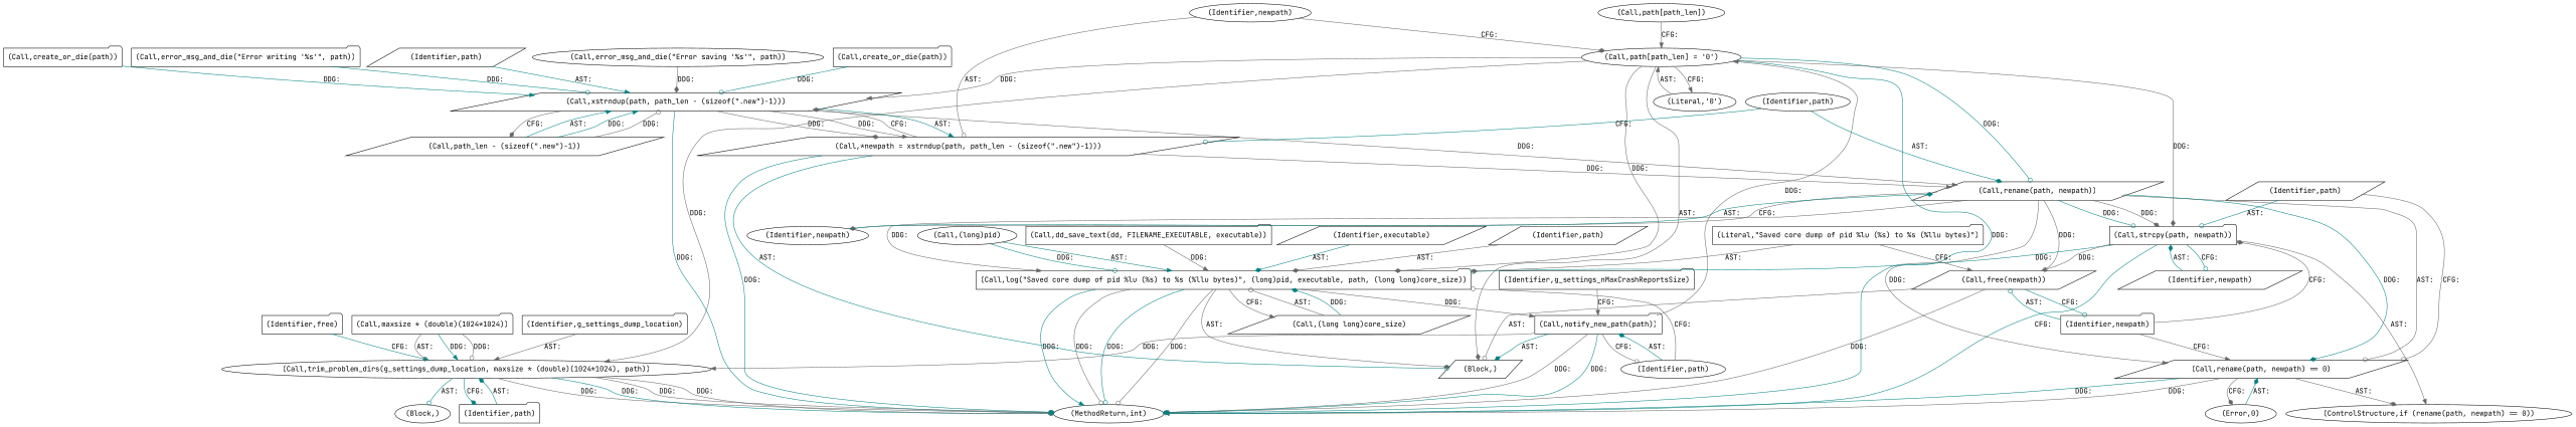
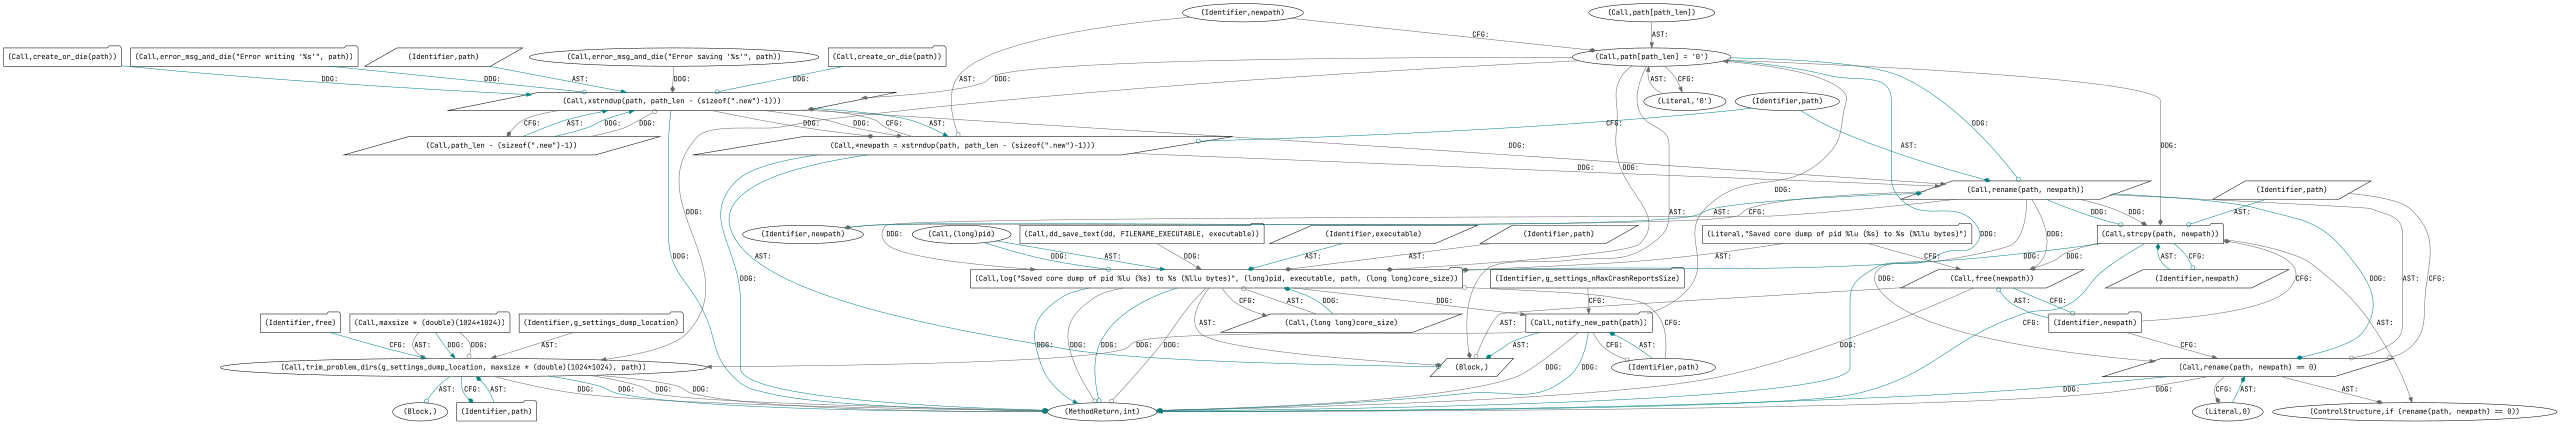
  digraph {
    fontname="JetBrains Mono"
    node [fontname="JetBrains Mono" shape=ellipse]
    edge [arrowhead=normal color=gray40 fontname="JetBrains Mono"]
    n1 [label="(Call,path[path_len] = '\0')"]
    n2 [label="(Call,xstrndup(path, path_len - (sizeof(\".new\")-1)))" shape=parallelogram]
    n3 [label="(Call,rename(path, newpath))" shape=parallelogram]
    n4 [label="(Call,strcpy(path, newpath))" shape=folder]
    n5 [label="(Call,log(\"Saved core dump of pid %lu (%s) to %s (%llu bytes)\", (long)pid, executable, path, (long long)core_size))" shape=folder]
    n6 [label="(Call,trim_problem_dirs(g_settings_dump_location, maxsize * (double)(1024*1024), path))"]
    n7 [label="(Literal,'\0')"]
    n8 [label="(MethodReturn,int)"]
    n9 [label="(Block,)" shape=parallelogram]
    n10 [label="(Call,*newpath = xstrndup(path, path_len - (sizeof(\".new\")-1)))" shape=parallelogram]
    n11 [label="(Call,path_len - (sizeof(\".new\")-1))" shape=parallelogram]
    n12 [label="(Call,rename(path, newpath) == 0)" shape=parallelogram]
    n13 [label="(Call,free(newpath))" shape=parallelogram]
    n14 [label="(Identifier,newpath)"]
    n15 [label="(ControlStructure,if (rename(path, newpath) == 0))"]
    n16 [label="(Identifier,newpath)" shape=parallelogram]
    n17 [label="(Call,notify_new_path(path))" shape=folder]
    n18 [label="(Call,(long long)core_size)" shape=parallelogram]
    n19 [label="(Identifier,path)"]
    n20 [label="(Identifier,path)" shape=folder]
    n21 [label="(Block,)"]
-   n22 [label="(Error,0)"]
+   n22 [label="(Literal,0)"]
    n23 [label="(Identifier,newpath)" shape=folder]
    n24 [label="(Call,create_or_die(path))" shape=folder]
    n25 [label="(Call,create_or_die(path))" shape=folder]
    n26 [label="(Identifier,newpath)"]
    n27 [label="(Identifier,path)" shape=parallelogram]
    n28 [label="(Call,error_msg_and_die(\"Error writing '%s'\", path))" shape=folder]
    n29 [label="(Literal,\"Saved core dump of pid %lu (%s) to %s (%llu bytes)\")" shape=folder]
    n30 [label="(Identifier,path)" shape=parallelogram]
    n31 [label="(Identifier,free)" shape=folder]
    n32 [label="(Call,dd_save_text(dd, FILENAME_EXECUTABLE, executable))" shape=folder]
    n33 [label="(Call,path[path_len])"]
    n34 [label="(Identifier,path)" shape=parallelogram]
    n35 [label="(Call,error_msg_and_die(\"Error saving '%s'\", path))"]
    n36 [label="(Identifier,g_settings_nMaxCrashReportsSize)" shape=folder]
    n37 [label="(Identifier,executable)" shape=parallelogram]
    n38 [label="(Identifier,path)"]
    n39 [label="(Call,maxsize * (double)(1024*1024))" shape=folder]
    n40 [label="(Identifier,g_settings_dump_location)" shape=folder]
    n41 [label="(Call,(long)pid)"]
    n1 -> n2 [label="DDG: "]
    n1 -> n3 [arrowhead=odot color=teal label="DDG: "]
    n1 -> n4 [arrowhead=diamond label="DDG: "]
    n1 -> n5 [arrowhead=diamond label="DDG: "]
    n1 -> n6 [label="DDG: "]
    n1 -> n7 [label="CFG: "]
    n1 -> n8 [arrowhead=odot color=teal label="DDG: "]
    n1 -> n9 [arrowhead=diamond label="AST: "]
    n2 -> n3 [label="DDG: "]
    n2 -> n8 [arrowhead=diamond color=teal label="DDG: "]
    n2 -> n10 [color=teal label="AST: "]
    n2 -> n10 [arrowhead=diamond label="DDG: "]
    n2 -> n10 [label="DDG: "]
    n2 -> n11 [arrowhead=diamond label="CFG: "]
    n3 -> n4 [arrowhead=odot color=teal label="DDG: "]
    n3 -> n4 [arrowhead=diamond label="DDG: "]
    n3 -> n5 [label="DDG: "]
    n3 -> n12 [arrowhead=odot label="AST: "]
    n3 -> n12 [label="DDG: "]
    n3 -> n12 [arrowhead=diamond color=teal label="DDG: "]
    n3 -> n13 [arrowhead=odot label="DDG: "]
    n3 -> n14 [arrowhead=diamond label="CFG: "]
    n4 -> n5 [arrowhead=odot color=teal label="DDG: "]
    n4 -> n8 [color=teal label="CFG: "]
    n4 -> n13 [label="DDG: "]
    n4 -> n15 [label="AST: "]
    n4 -> n16 [arrowhead=odot color=teal label="CFG: "]
    n5 -> n8 [color=teal label="DDG: "]
    n5 -> n8 [arrowhead=odot label="DDG: "]
    n5 -> n8 [arrowhead=odot color=teal label="DDG: "]
    n5 -> n8 [arrowhead=odot label="DDG: "]
    n5 -> n9 [arrowhead=diamond label="AST: "]
    n5 -> n17 [label="DDG: "]
    n5 -> n18 [label="CFG: "]
    n6 -> n8 [arrowhead=odot label="DDG: "]
    n6 -> n8 [arrowhead=diamond color=teal label="DDG: "]
    n6 -> n8 [label="DDG: "]
    n6 -> n8 [arrowhead=odot label="DDG: "]
    n6 -> n20 [arrowhead=diamond color=teal label="CFG: "]
    n6 -> n21 [arrowhead=odot color=teal label="AST: "]
    n7 -> n1 [label="AST: "]
    n10 -> n2 [arrowhead=diamond label="CFG: "]
    n10 -> n3 [label="DDG: "]
    n10 -> n8 [arrowhead=diamond color=teal label="DDG: "]
    n10 -> n9 [arrowhead=odot color=teal label="AST: "]
    n11 -> n2 [color=teal label="AST: "]
    n11 -> n2 [color=teal label="DDG: "]
    n11 -> n2 [arrowhead=odot label="DDG: "]
    n12 -> n8 [label="DDG: "]
    n12 -> n8 [color=teal label="DDG: "]
    n12 -> n15 [arrowhead=diamond label="AST: "]
    n12 -> n22 [arrowhead=diamond label="CFG: "]
    n13 -> n8 [label="DDG: "]
    n13 -> n9 [arrowhead=odot label="AST: "]
    n13 -> n23 [arrowhead=odot color=teal label="CFG: "]
    n14 -> n3 [arrowhead=diamond color=teal label="AST: "]
    n16 -> n4 [arrowhead=diamond color=teal label="AST: "]
    n17 -> n1 [label="DDG: "]
    n17 -> n6 [label="DDG: "]
    n17 -> n8 [label="DDG: "]
    n17 -> n8 [arrowhead=diamond color=teal label="DDG: "]
    n17 -> n9 [arrowhead=diamond color=teal label="AST: "]
    n17 -> n19 [arrowhead=odot label="CFG: "]
    n18 -> n5 [arrowhead=odot label="AST: "]
    n18 -> n5 [arrowhead=diamond color=teal label="DDG: "]
    n19 -> n5 [arrowhead=odot label="CFG: "]
    n19 -> n17 [arrowhead=diamond color=teal label="AST: "]
    n20 -> n6 [arrowhead=diamond color=teal label="AST: "]
    n22 -> n12 [arrowhead=diamond color=teal label="AST: "]
    n23 -> n4 [arrowhead=diamond label="CFG: "]
    n23 -> n12 [label="CFG: "]
    n23 -> n13 [arrowhead=odot color=teal label="AST: "]
    n24 -> n2 [arrowhead=odot color=teal label="DDG: "]
    n25 -> n2 [color=teal label="DDG: "]
    n26 -> n1 [arrowhead=diamond label="CFG: "]
    n26 -> n10 [arrowhead=odot label="AST: "]
    n27 -> n4 [arrowhead=odot color=teal label="AST: "]
    n27 -> n12 [arrowhead=odot label="CFG: "]
    n28 -> n2 [arrowhead=odot color=teal label="DDG: "]
    n29 -> n5 [arrowhead=diamond label="AST: "]
    n29 -> n13 [label="CFG: "]
    n30 -> n5 [arrowhead=diamond label="AST: "]
    n31 -> n6 [color=teal label="CFG: "]
    n32 -> n5 [label="DDG: "]
-   n33 -> n1 [label="CFG: "]
+   n33 -> n1 [label="AST: "]
    n34 -> n2 [color=teal label="AST: "]
    n35 -> n2 [arrowhead=diamond label="DDG: "]
    n36 -> n17 [label="CFG: "]
    n37 -> n5 [arrowhead=diamond color=teal label="AST: "]
    n38 -> n3 [arrowhead=diamond color=teal label="AST: "]
    n38 -> n10 [arrowhead=odot color=teal label="CFG: "]
    n39 -> n6 [arrowhead=odot label="AST: "]
    n39 -> n6 [color=teal label="DDG: "]
    n39 -> n6 [arrowhead=odot label="DDG: "]
    n40 -> n6 [label="AST: "]
    n41 -> n5 [color=teal label="AST: "]
    n41 -> n5 [arrowhead=odot color=teal label="DDG: "]
  }
